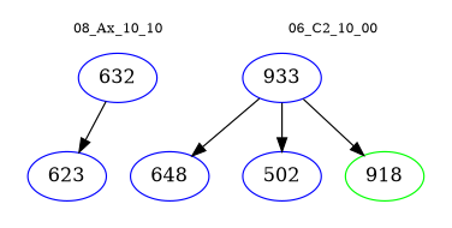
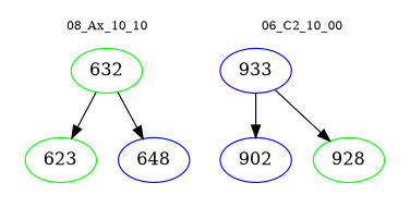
  digraph {
    node [color=blue]
    edge [color=black]
-   n1 [label=632]
-   n2 [label=623]
+   n1 [color=green label=632]
+   n2 [color=green label=623]
    n3 [label=648]
    n4 [label=933]
-   n5 [label=502]
-   n6 [color=green label=918]
+   n5 [label=902]
+   n6 [color=green label=928]
    subgraph cluster_1 {
      color=white
      fontsize=10
      label="08_Ax_10_10"
      n1
      n2
      n3
    }
    subgraph cluster_2 {
      color=white
      fontsize=10
      label="06_C2_10_00"
      n4
      n5
      n6
    }
    n1 -> n2
-   n4 -> n3
+   n1 -> n3
    n4 -> n5
    n4 -> n6
  }
